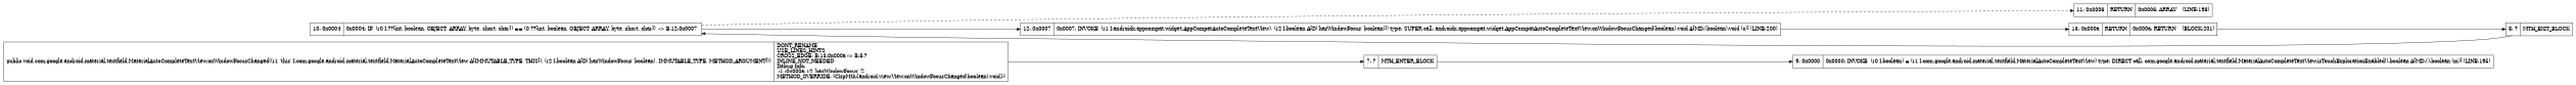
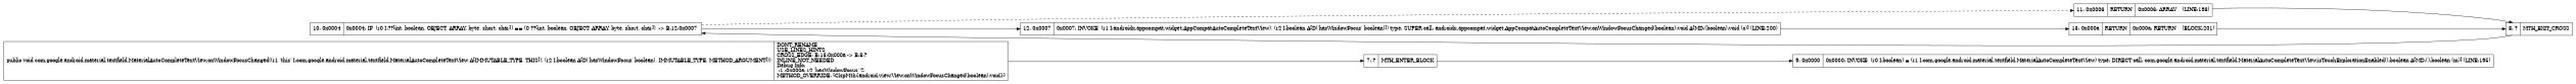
  digraph {
    rankdir=LR
    node [shape=record]
    n1 [label="{7\:\ ?|MTH_ENTER_BLOCK\l}"]
    n2 [label="{9\:\ 0x0000|0x0000: INVOKE  (r0 I:boolean) = (r1 I:com.google.android.material.textfield.MaterialAutoCompleteTextView) type: DIRECT call: com.google.android.material.textfield.MaterialAutoCompleteTextView.isTouchExplorationEnabled():boolean A[MD:():boolean (m)] (LINE:195)\l}"]
    n3 [label="{10\:\ 0x0004|0x0004: IF  (r0 I:??[int, boolean, OBJECT, ARRAY, byte, short, char]) == (0 ??[int, boolean, OBJECT, ARRAY, byte, short, char])  \-\> B:12:0x0007 \l}"]
    n4 [label="{11\:\ 0x0006|RETURN\l|0x0006: ARRAY    (LINE:198)\l}"]
    n5 [label="{12\:\ 0x0007|0x0007: INVOKE  (r1 I:androidx.appcompat.widget.AppCompatAutoCompleteTextView), (r2 I:boolean A[D('hasWindowFocus' boolean)]) type: SUPER call: androidx.appcompat.widget.AppCompatAutoCompleteTextView.onWindowFocusChanged(boolean):void A[MD:(boolean):void (c)] (LINE:200)\l}"]
-   n6 [label="{8\:\ ?|MTH_EXIT_BLOCK\l}"]
+   n6 [label="{8\:\ ?|MTH_EXIT_CROSS\l}"]
    n7 [label="{13\:\ 0x000a|RETURN\l|0x000a: RETURN    (BLOCK:201)\l}"]
    n8 [label="{public void com.google.android.material.textfield.MaterialAutoCompleteTextView.onWindowFocusChanged((r1 'this' I:com.google.android.material.textfield.MaterialAutoCompleteTextView A[IMMUTABLE_TYPE, THIS]), (r2 I:boolean A[D('hasWindowFocus' boolean), IMMUTABLE_TYPE, METHOD_ARGUMENT]))  | DONT_RENAME\lUSE_LINES_HINTS\lCROSS_EDGE: B:13:0x000a \-\> B:8:?\lINLINE_NOT_NEEDED\lDebug Info:\l  \-1 \-0x000a: r2 'hasWindowFocus' Z\lMETHOD_OVERRIDE: [ClspMth\{android.view.View.onWindowFocusChanged(boolean):void\}]\l}"]
    n1 -> n2
    n3 -> n4 [style=dashed]
    n3 -> n5
+   n4 -> n6
    n5 -> n7
    n6 -> n3
    n7 -> n6
    n8 -> n1
  }
